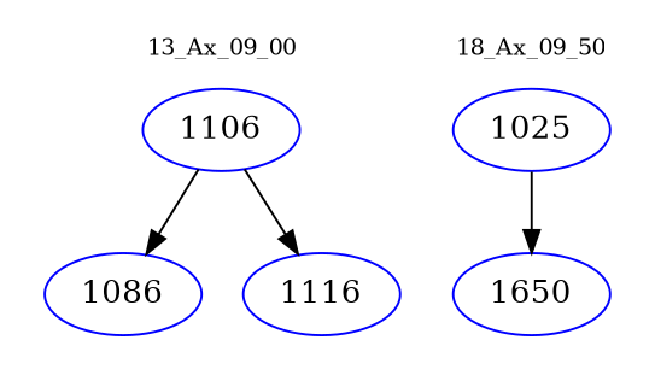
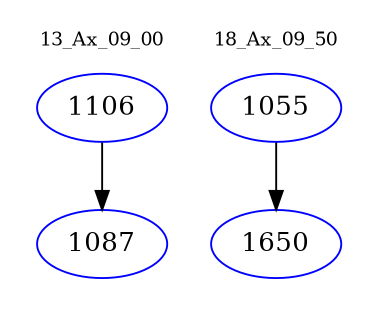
  digraph {
    node [color=blue]
    edge [color=black]
    n1 [label=1106]
-   n2 [label=1086]
-   n3 [label=1116]
-   n4 [label=1025]
+   n2 [label=1087]
+   n4 [label=1055]
    n5 [label=1650]
    subgraph cluster_1 {
      color=white
      fontsize=10
      label="13_Ax_09_00"
      n1
      n2
-     n3
    }
    subgraph cluster_2 {
      color=white
      fontsize=10
      label="18_Ax_09_50"
      n4
      n5
    }
    n1 -> n2
-   n1 -> n3
    n4 -> n5
  }
